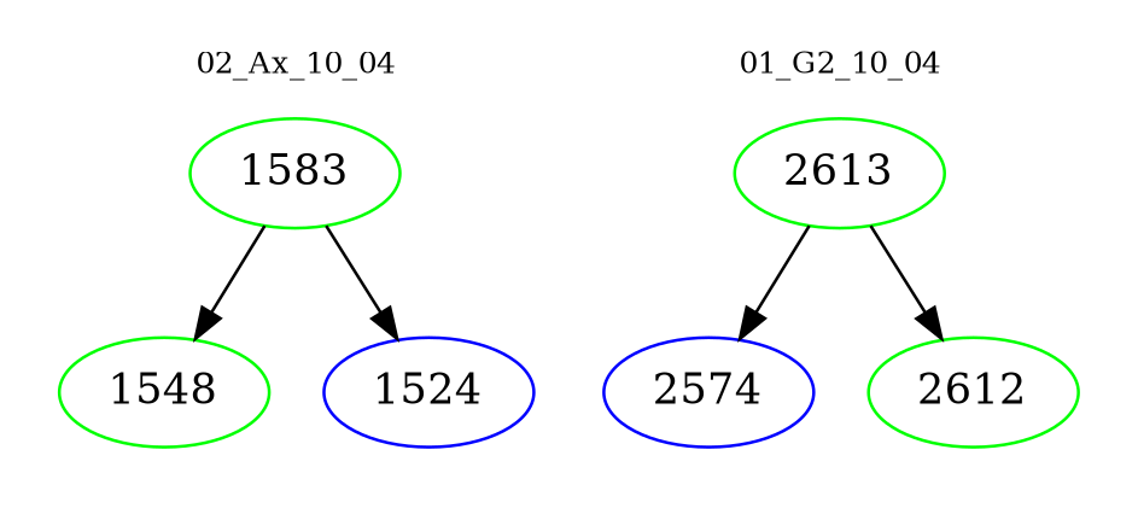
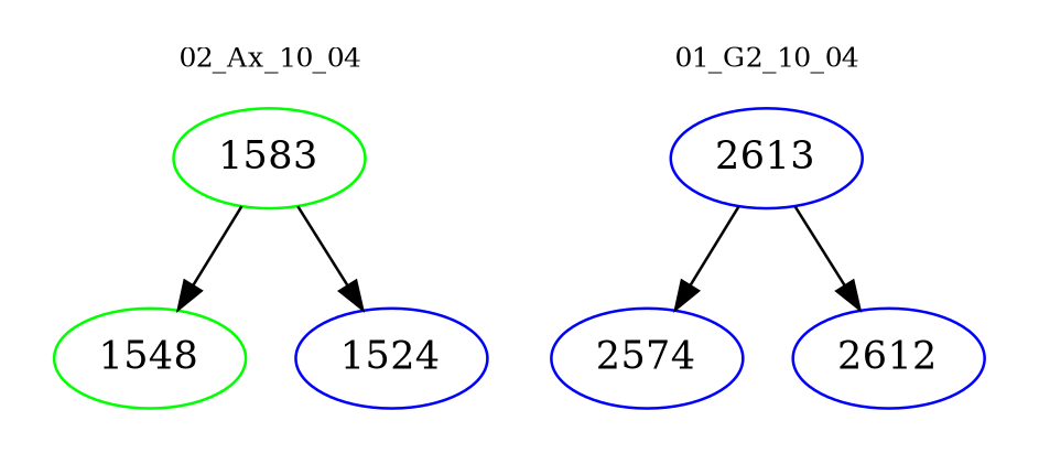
  digraph {
    node [color=green]
    edge [color=black]
    n1 [label=1583]
    n2 [label=1548]
    n3 [color=blue label=1524]
-   n4 [label=2613]
+   n4 [color=blue label=2613]
    n5 [color=blue label=2574]
-   n6 [label=2612]
+   n6 [color=blue label=2612]
    subgraph cluster_1 {
      color=white
      fontsize=10
      label="02_Ax_10_04"
      n1
      n2
      n3
    }
    subgraph cluster_2 {
      color=white
      fontsize=10
      label="01_G2_10_04"
      n4
      n5
      n6
    }
    n1 -> n2
    n1 -> n3
    n4 -> n5
    n4 -> n6
  }
